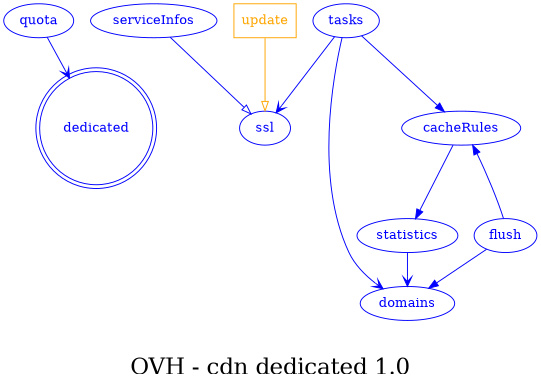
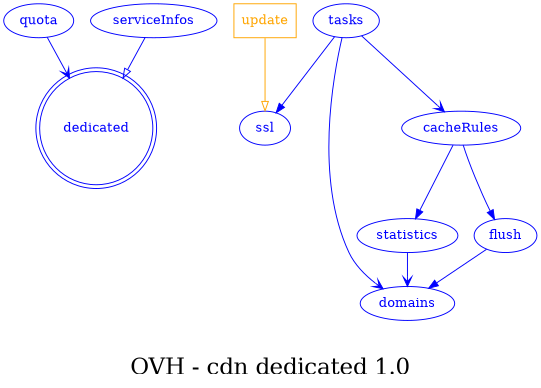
  digraph {
    fontsize=24
    label="OVH - cdn dedicated 1.0"
    splines=true
    node [color=blue fontcolor=blue shape=ellipse]
    edge [arrowhead=vee arrowtail=none color=blue fontcolor=blue]
    dedicated [shape=doublecircle]
    serviceInfos
    quota
    tasks
    domains
    cacheRules
    ssl
    statistics
    flush
    update [color=orange fontcolor=orange shape=box]
-   serviceInfos -> ssl [arrowhead=onormal]
+   serviceInfos -> dedicated [arrowhead=onormal]
    quota -> dedicated
    tasks -> domains
-   tasks -> cacheRules [arrowhead=normal]
-   tasks -> ssl
+   tasks -> cacheRules
+   tasks -> ssl [arrowhead=normal]
    cacheRules -> statistics [arrowhead=normal]
    statistics -> domains
    flush -> domains [arrowhead=normal]
-   flush -> cacheRules [arrowhead=normal]
+   cacheRules -> flush [arrowhead=normal]
    update -> ssl [arrowhead=onormal color=orange fontcolor=orange]
  }
